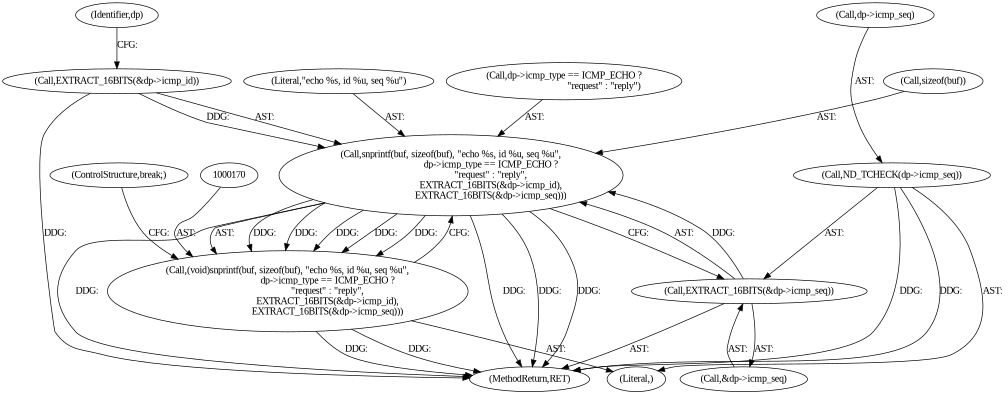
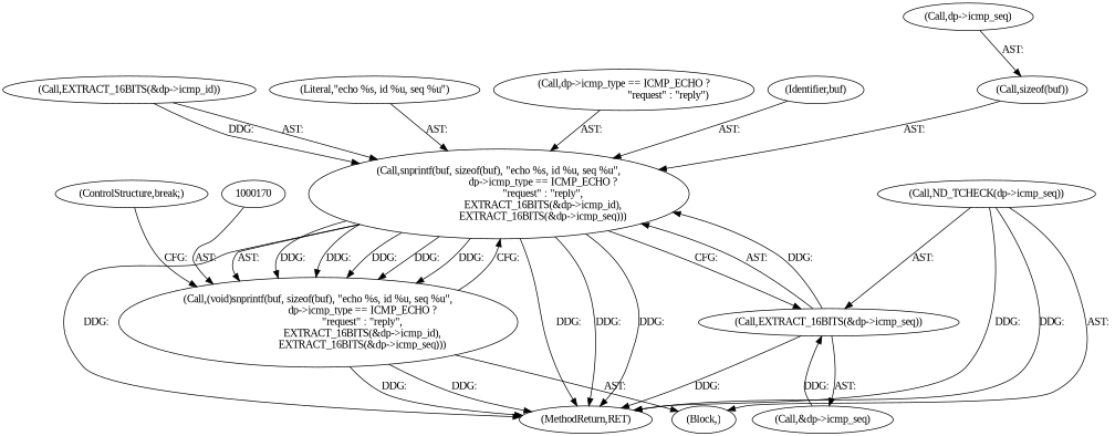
  digraph {
    fontname="Liberation Serif"
    node [fontname="Liberation Serif"]
    edge [fontname="Liberation Serif"]
    n1 [label="(Call,snprintf(buf, sizeof(buf), \"echo %s, id %u, seq %u\",\n                               dp->icmp_type == ICMP_ECHO ?\n                               \"request\" : \"reply\",\n                               EXTRACT_16BITS(&dp->icmp_id),\n                               EXTRACT_16BITS(&dp->icmp_seq)))"]
    n2 [label="(Call,EXTRACT_16BITS(&dp->icmp_seq))"]
    n3 [label="(Call,(void)snprintf(buf, sizeof(buf), \"echo %s, id %u, seq %u\",\n                               dp->icmp_type == ICMP_ECHO ?\n                               \"request\" : \"reply\",\n                               EXTRACT_16BITS(&dp->icmp_id),\n                               EXTRACT_16BITS(&dp->icmp_seq)))"]
    n4 [label="(MethodReturn,RET)"]
    n5 [label="(Call,&dp->icmp_seq)"]
-   n6 [label="(Literal,)"]
+   n6 [label="(Block,)"]
    n7 [label="(Call,EXTRACT_16BITS(&dp->icmp_id))"]
    n8 [label="(Call,ND_TCHECK(dp->icmp_seq))"]
    n9 [label="(Call,dp->icmp_seq)"]
    n10 [label="(Literal,\"echo %s, id %u, seq %u\")"]
    n11 [label="(Call,dp->icmp_type == ICMP_ECHO ?\n                               \"request\" : \"reply\")"]
-   n13 [label="(Identifier,dp)"]
+   n12 [label="(Identifier,buf)"]
    n14 [label="(ControlStructure,break;)"]
    n15 [label="(Call,sizeof(buf))"]
    1000170
    n1 -> n2 [label="CFG: "]
    n1 -> n3 [label="AST: "]
    n1 -> n3 [label="DDG: "]
    n1 -> n3 [label="DDG: "]
    n1 -> n3 [label="DDG: "]
    n1 -> n3 [label="DDG: "]
    n1 -> n3 [label="DDG: "]
    n1 -> n4 [label="DDG: "]
    n1 -> n4 [label="DDG: "]
    n1 -> n4 [label="DDG: "]
    n1 -> n4 [label="DDG: "]
    n2 -> n1 [label="AST: "]
    n2 -> n1 [label="DDG: "]
-   n2 -> n4 [label="AST: "]
+   n2 -> n4 [label="DDG: "]
    n2 -> n5 [label="AST: "]
    n3 -> n1 [label="CFG: "]
    n3 -> n4 [label="DDG: "]
    n3 -> n4 [label="DDG: "]
    n3 -> n6 [label="AST: "]
-   n5 -> n2 [label="AST: "]
+   n5 -> n2 [label="DDG: "]
    n7 -> n1 [label="AST: "]
    n7 -> n1 [label="DDG: "]
-   n7 -> n4 [label="DDG: "]
    n8 -> n2 [label="AST: "]
    n8 -> n4 [label="DDG: "]
    n8 -> n4 [label="DDG: "]
    n8 -> n6 [label="AST: "]
-   n9 -> n8 [label="AST: "]
+   n9 -> n15 [label="AST: "]
    n10 -> n1 [label="AST: "]
    n11 -> n1 [label="AST: "]
-   n13 -> n7 [label="CFG: "]
+   n12 -> n1 [label="AST: "]
    n14 -> n3 [label="CFG: "]
    n15 -> n1 [label="AST: "]
    1000170 -> n3 [label="AST: "]
  }
